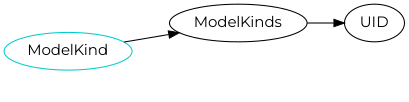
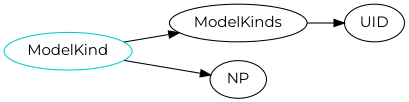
  digraph {
    fontname=Montserrat
    rankdir=LR
    node [fontname=Montserrat]
    edge [fontname=Montserrat]
    n1 [color=cyan3 label=ModelKind shape=oval]
    ModelKinds
+   NP
    UID
    n1 -> ModelKinds
+   n1 -> NP
    ModelKinds -> UID
  }
